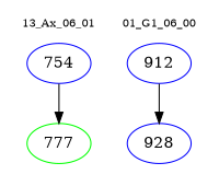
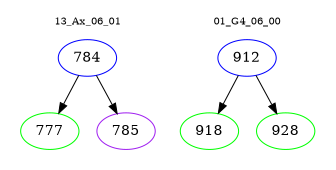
  digraph {
    node [color=blue]
    edge [color=black]
-   n1 [label=754]
+   n1 [label=784]
    n2 [color=green label=777]
+   n3 [color=purple label=785]
    n4 [label=912]
-   n6 [label=928]
+   n5 [color=green label=918]
+   n6 [color=green label=928]
    subgraph cluster_1 {
      color=white
      fontsize=10
      label="13_Ax_06_01"
      n1
      n2
+     n3
    }
    subgraph cluster_2 {
      color=white
      fontsize=10
-     label="01_G1_06_00"
+     label="01_G4_06_00"
      n4
+     n5
      n6
    }
    n1 -> n2
+   n1 -> n3
+   n4 -> n5
    n4 -> n6
  }
